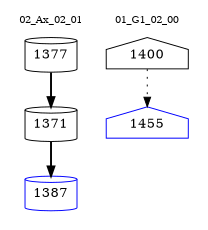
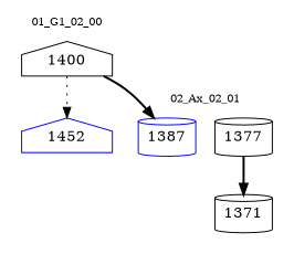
  digraph {
    node [color=black shape=cylinder]
    edge [color=black style=bold]
    n1 [label=1377]
    n2 [label=1371]
    n3 [color=blue label=1387]
    n4 [label=1400 shape=house]
-   n5 [color=blue label=1455 shape=house]
+   n5 [color=blue label=1452 shape=house]
    subgraph cluster_1 {
      color=white
      fontsize=10
      label="02_Ax_02_01"
      n1
      n2
      n3
    }
    subgraph cluster_2 {
      color=white
      fontsize=10
      label="01_G1_02_00"
      n4
      n5
    }
    n1 -> n2
-   n2 -> n3
+   n4 -> n3
    n4 -> n5 [style=dotted]
  }
